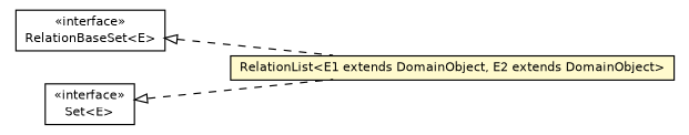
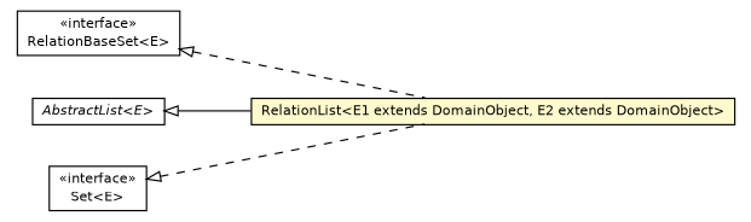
  digraph {
    nodesep=0.25
    rankdir=LR
    ranksep=0.5
    node [fontcolor=black fontname=Helvetica fontsize=10.0 shape=plaintext]
    edge [arrowtail=empty dir=back fontname=Helvetica fontsize=10 headport=p labelfontname=Helvetica labelfontsize=10 style=dashed tailport=p]
    n1 [label=<<table title="dml.runtime.RelationBaseSet" border="0" cellborder="1" cellspacing="0" cellpadding="2" port="p" href="../../../../dml/runtime/RelationBaseSet.html"> 		<tr><td><table border="0" cellspacing="0" cellpadding="1"> <tr><td align="center" balign="center"> &#171;interface&#187; </td></tr> <tr><td align="center" balign="center"> RelationBaseSet&lt;E&gt; </td></tr> 		</table></td></tr> 		</table>>]
    n2 [label=<<table title="pt.ist.fenixframework.pstm.RelationList" border="0" cellborder="1" cellspacing="0" cellpadding="2" port="p" bgcolor="lemonChiffon" href="./RelationList.html"> 		<tr><td><table border="0" cellspacing="0" cellpadding="1"> <tr><td align="center" balign="center"> RelationList&lt;E1 extends DomainObject, E2 extends DomainObject&gt; </td></tr> 		</table></td></tr> 		</table>>]
+   n3 [label=<<table title="java.util.AbstractList" border="0" cellborder="1" cellspacing="0" cellpadding="2" port="p" href="http://java.sun.com/j2se/1.4.2/docs/api/java/util/AbstractList.html"> 		<tr><td><table border="0" cellspacing="0" cellpadding="1"> <tr><td align="center" balign="center"><font face="Helvetica-Oblique"> AbstractList&lt;E&gt; </font></td></tr> 		</table></td></tr> 		</table>>]
    n4 [label=<<table title="java.util.Set" border="0" cellborder="1" cellspacing="0" cellpadding="2" port="p" href="http://java.sun.com/j2se/1.4.2/docs/api/java/util/Set.html"> 		<tr><td><table border="0" cellspacing="0" cellpadding="1"> <tr><td align="center" balign="center"> &#171;interface&#187; </td></tr> <tr><td align="center" balign="center"> Set&lt;E&gt; </td></tr> 		</table></td></tr> 		</table>>]
    n1 -> n2
+   n3 -> n2 [style=""]
    n4 -> n2
  }
